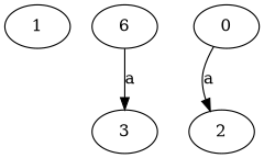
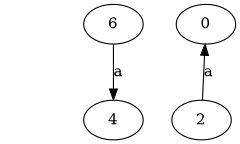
  strict digraph {
-   1
    6
-   3
+   3 [label=4]
    0
    2
    6 -> 3 [label=a]
-   0 -> 2 [label=a]
+   2 -> 0 [label=a]
  }
